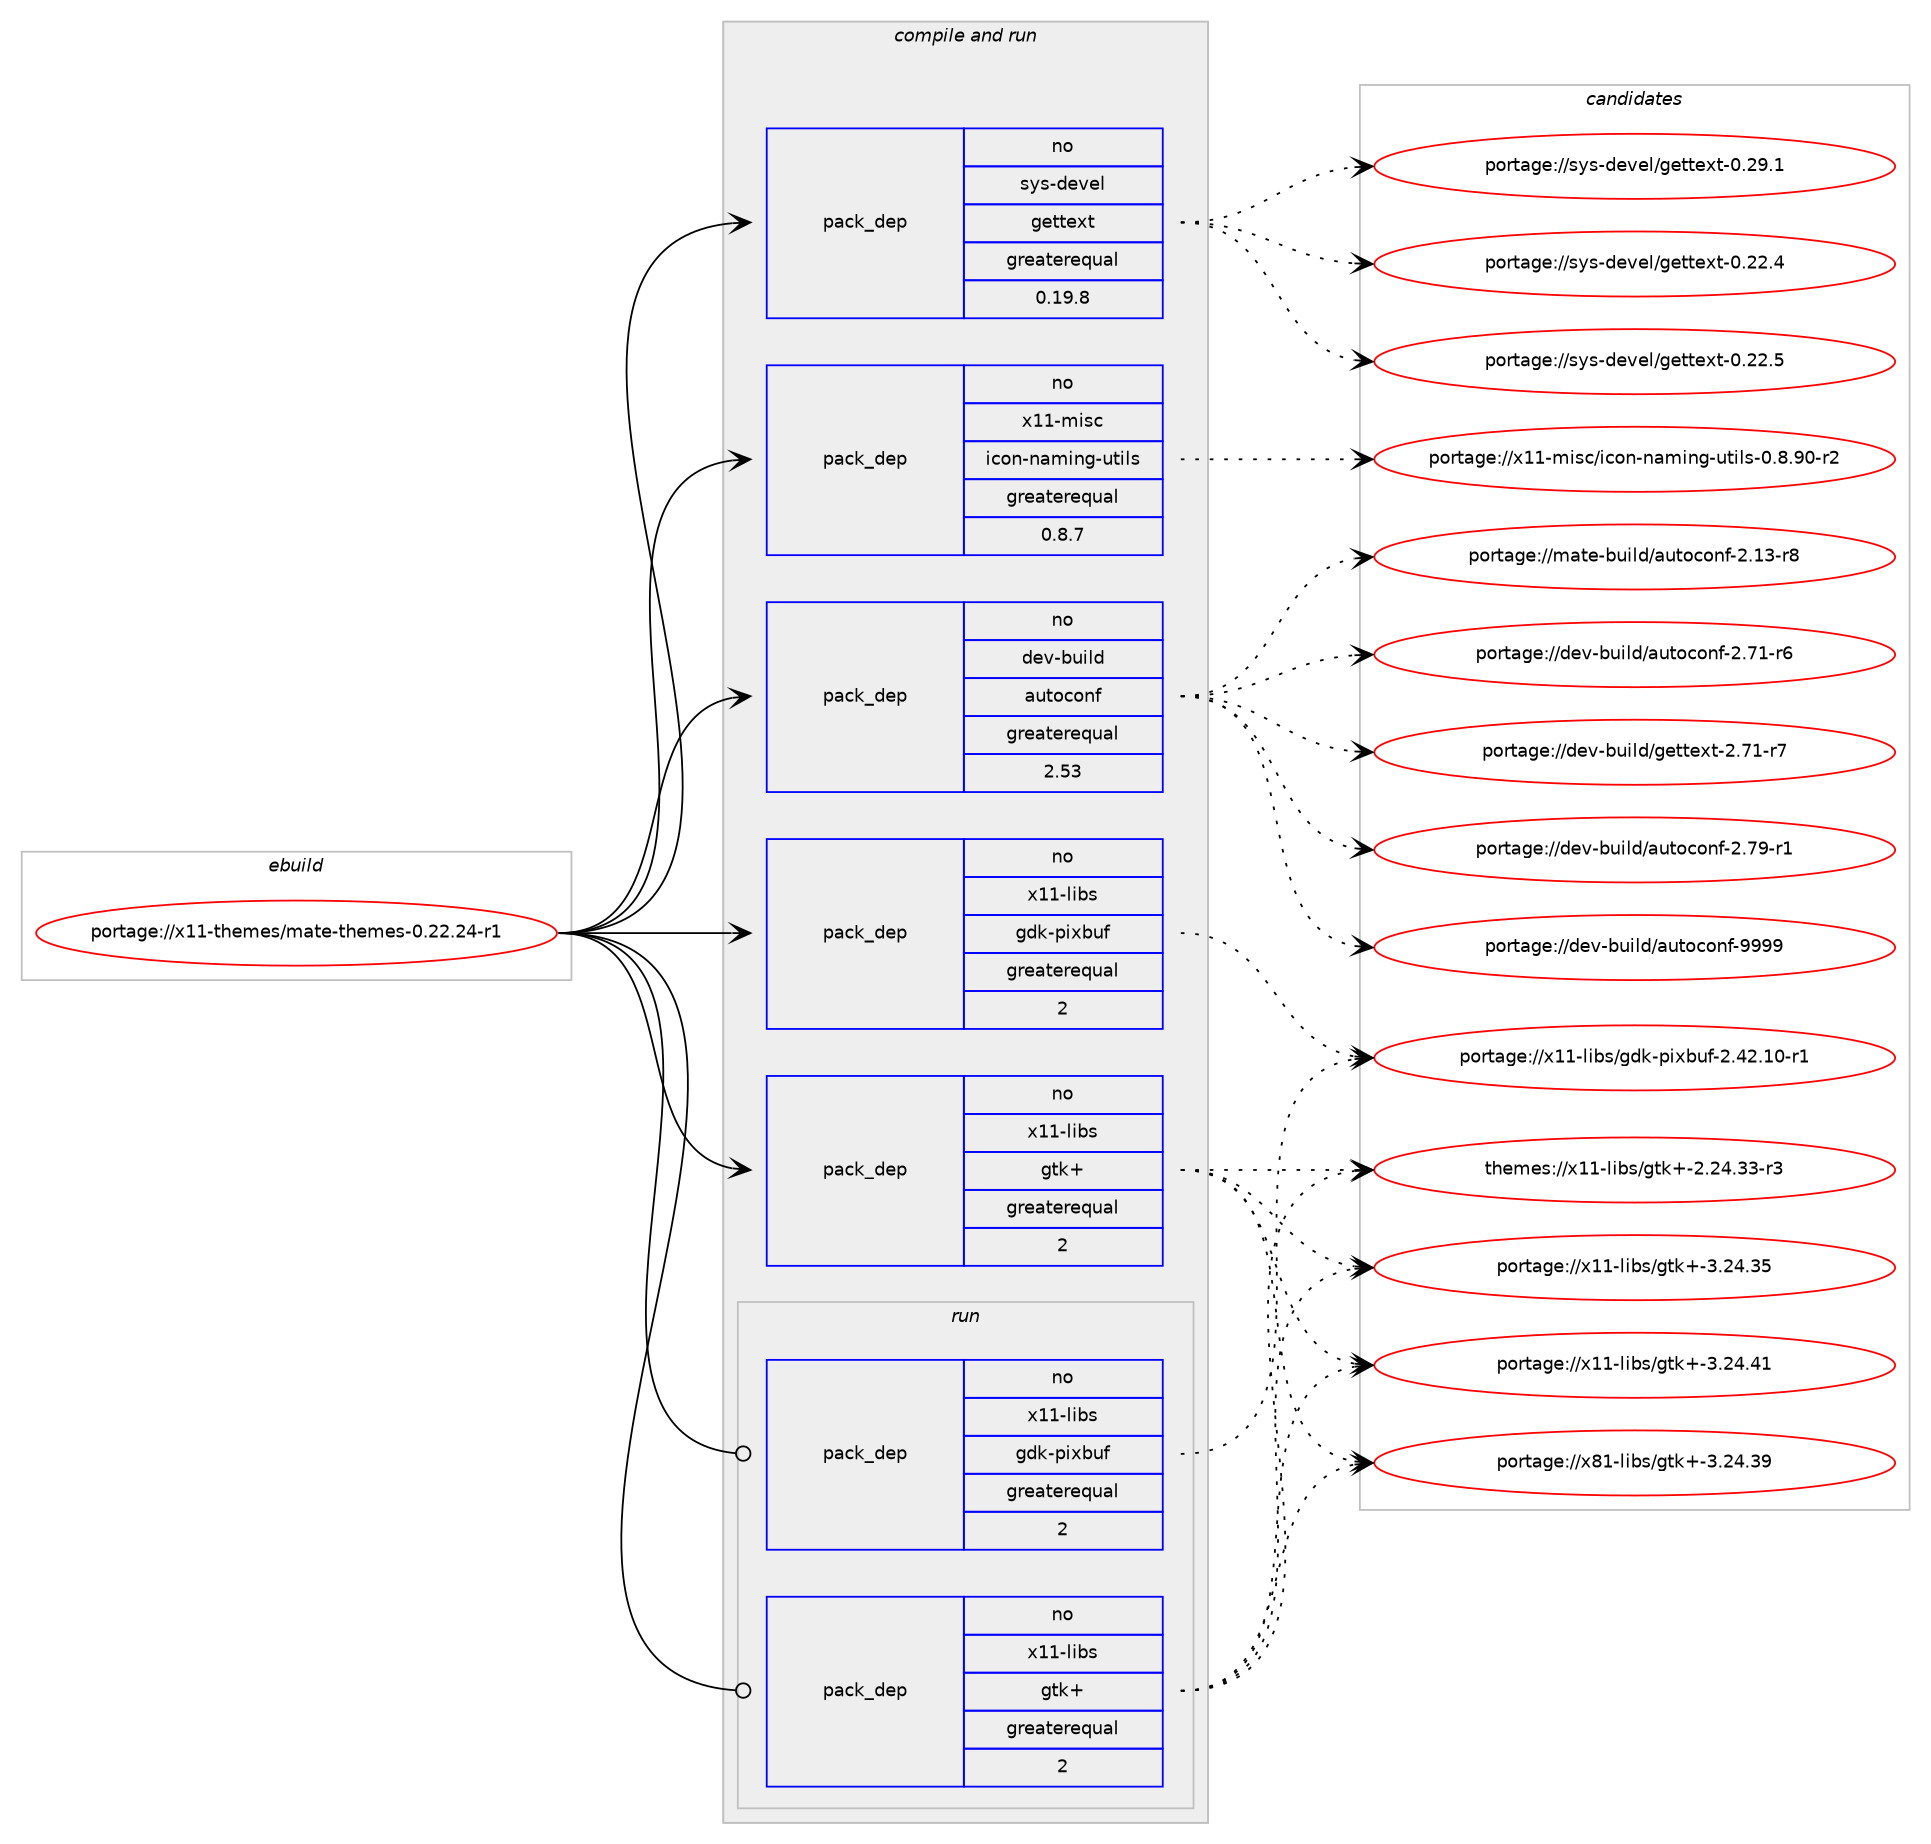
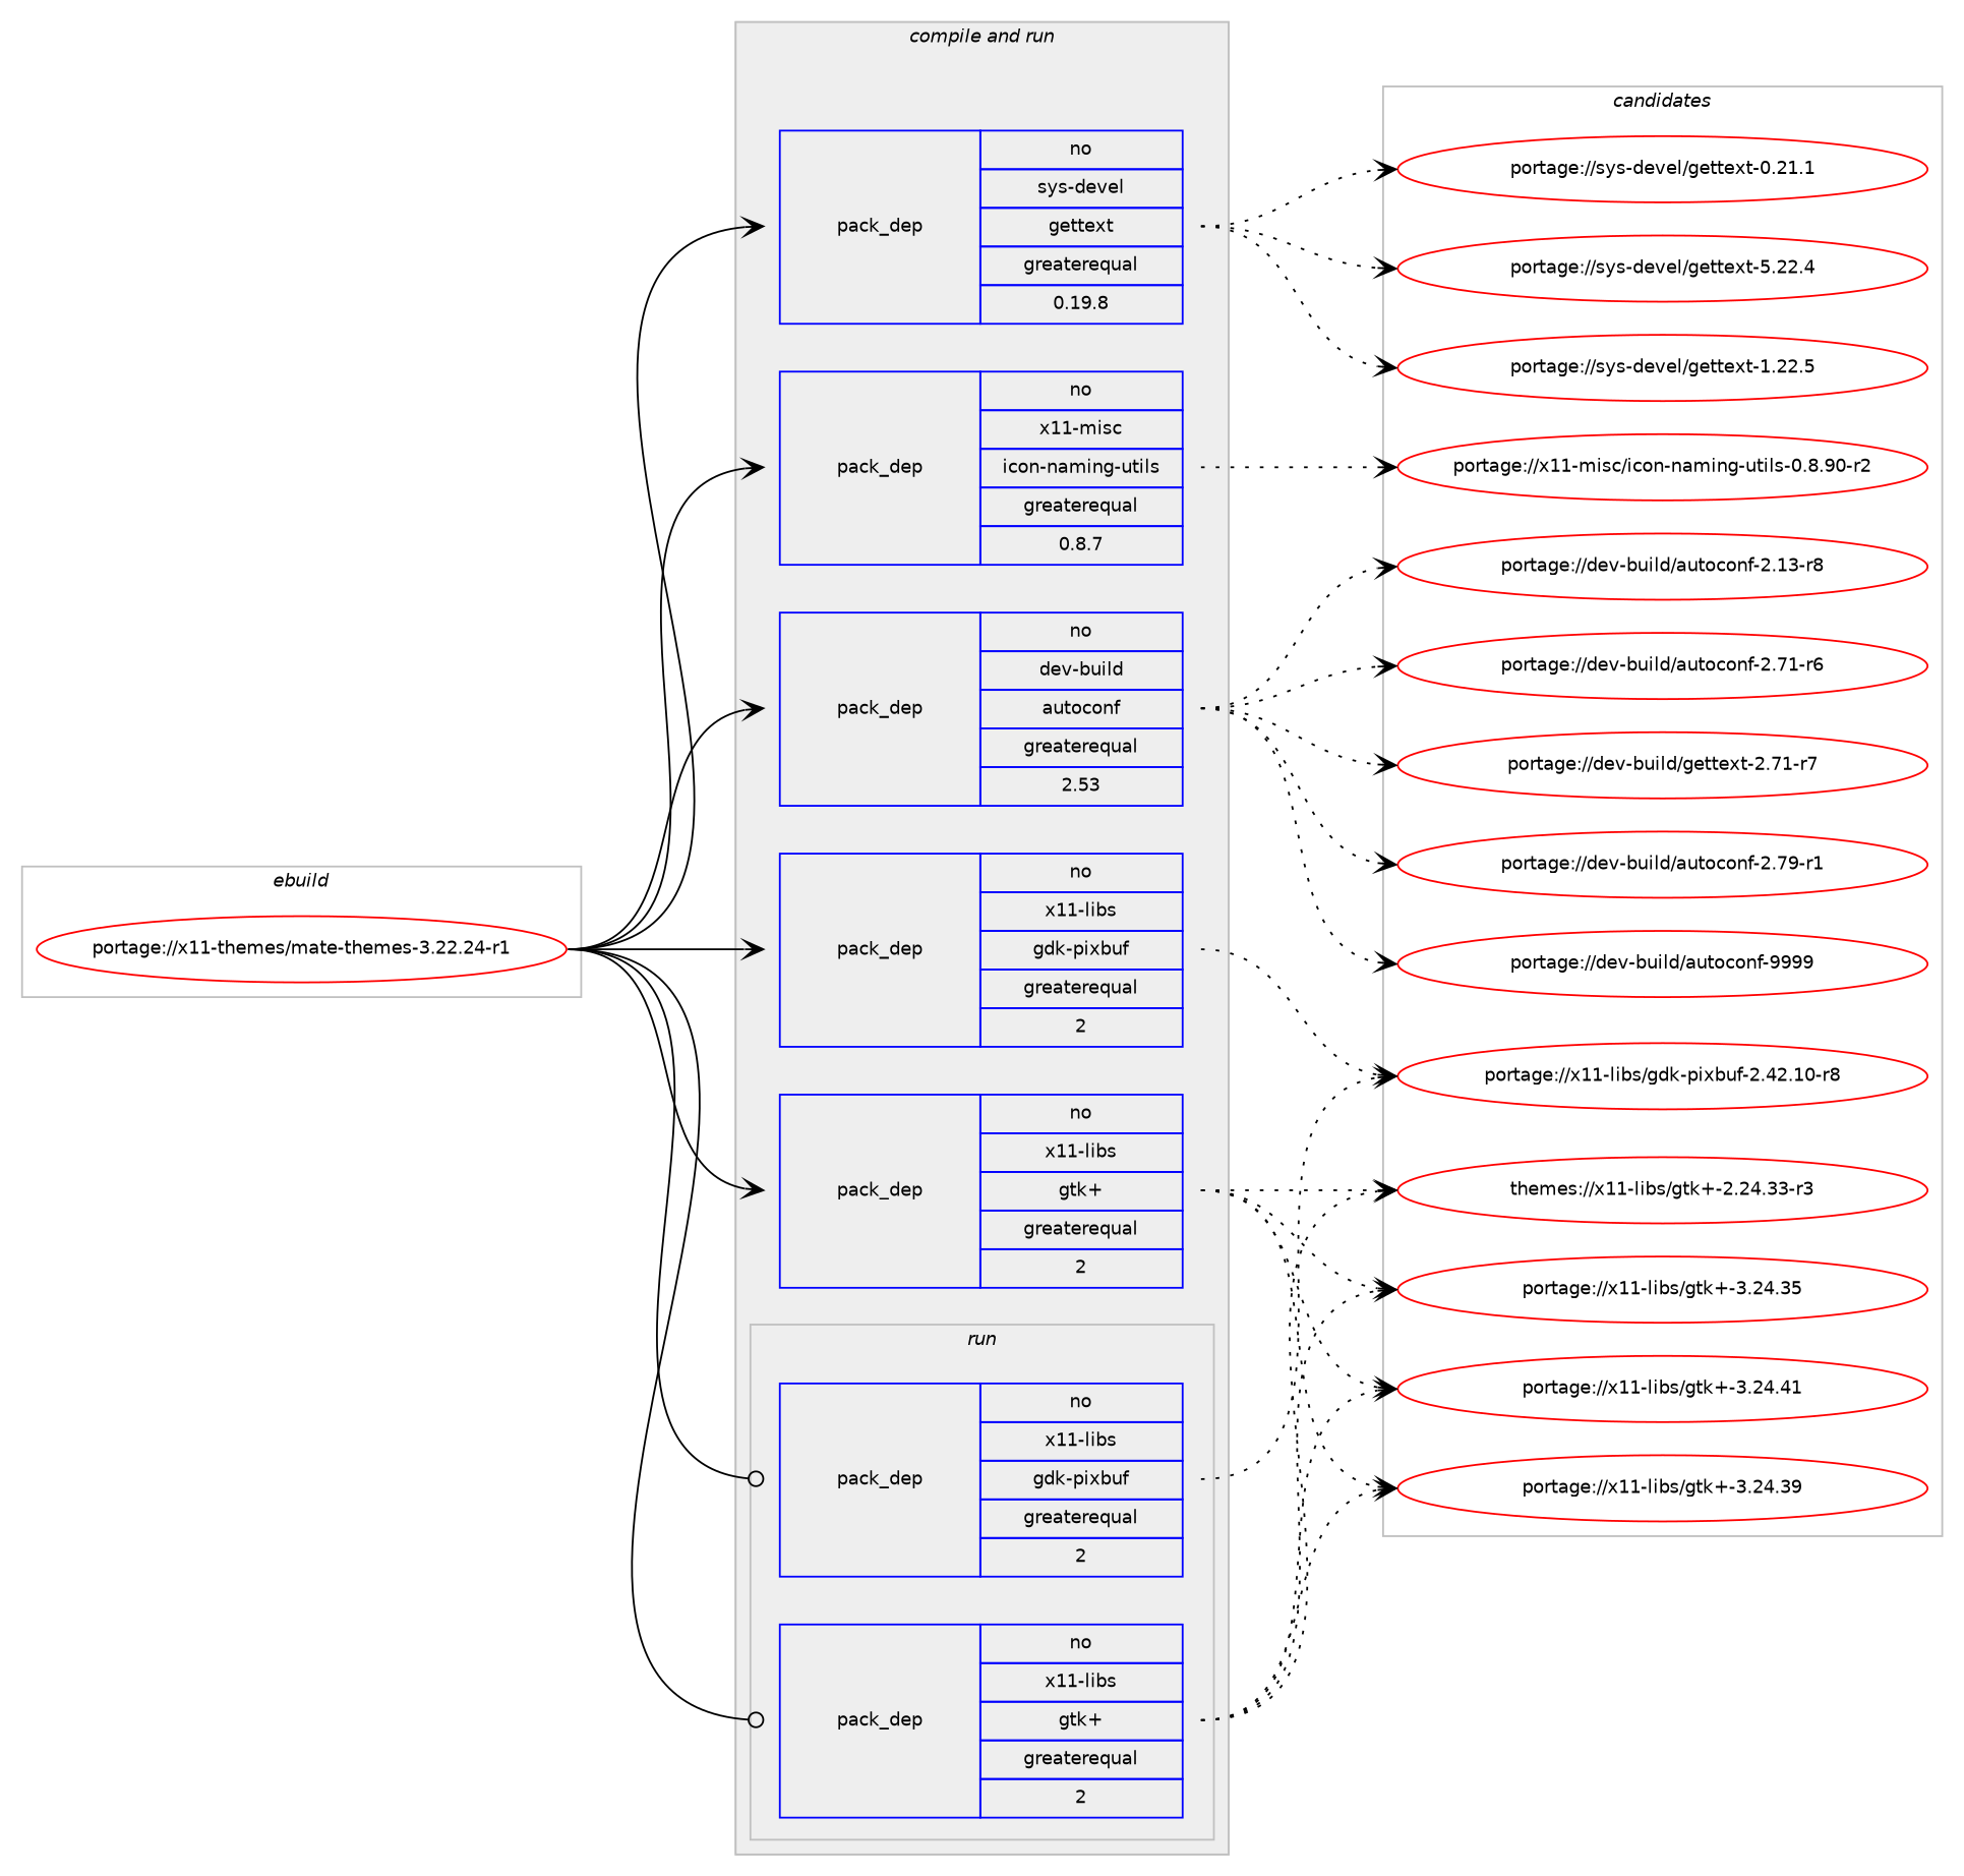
  digraph {
    compound=true
    concentrate=true
    fontname=Helvetica
    fontsize=10
    newrank=true
    rankdir=LR
    ranksep=1.5
    node [color=red fontname=Helvetica fontsize=10]
    edge [arrowhead=vee headport=w style=dotted tailport=e weight=100]
-   n1 [label="portage://x11-themes/mate-themes-0.22.24-r1" width=4]
+   n1 [label="portage://x11-themes/mate-themes-3.22.24-r1" width=4]
    n2 [color=blue label=<<TABLE BORDER="0" CELLBORDER="1" CELLSPACING="0" CELLPADDING="4" WIDTH="220"><TR><TD ROWSPAN="6" CELLPADDING="30">pack_dep</TD></TR><TR><TD WIDTH="110">no</TD></TR><TR><TD>dev-build</TD></TR><TR><TD>autoconf</TD></TR><TR><TD>greaterequal</TD></TR><TR><TD>2.53</TD></TR></TABLE>> shape=none]
    n3 [color=blue label=<<TABLE BORDER="0" CELLBORDER="1" CELLSPACING="0" CELLPADDING="4" WIDTH="220"><TR><TD ROWSPAN="6" CELLPADDING="30">pack_dep</TD></TR><TR><TD WIDTH="110">no</TD></TR><TR><TD>sys-devel</TD></TR><TR><TD>gettext</TD></TR><TR><TD>greaterequal</TD></TR><TR><TD>0.19.8</TD></TR></TABLE>> shape=none]
    n4 [color=blue label=<<TABLE BORDER="0" CELLBORDER="1" CELLSPACING="0" CELLPADDING="4" WIDTH="220"><TR><TD ROWSPAN="6" CELLPADDING="30">pack_dep</TD></TR><TR><TD WIDTH="110">no</TD></TR><TR><TD>x11-libs</TD></TR><TR><TD>gdk-pixbuf</TD></TR><TR><TD>greaterequal</TD></TR><TR><TD>2</TD></TR></TABLE>> shape=none]
    n5 [color=blue label=<<TABLE BORDER="0" CELLBORDER="1" CELLSPACING="0" CELLPADDING="4" WIDTH="220"><TR><TD ROWSPAN="6" CELLPADDING="30">pack_dep</TD></TR><TR><TD WIDTH="110">no</TD></TR><TR><TD>x11-libs</TD></TR><TR><TD>gtk+</TD></TR><TR><TD>greaterequal</TD></TR><TR><TD>2</TD></TR></TABLE>> shape=none]
    n6 [color=blue label=<<TABLE BORDER="0" CELLBORDER="1" CELLSPACING="0" CELLPADDING="4" WIDTH="220"><TR><TD ROWSPAN="6" CELLPADDING="30">pack_dep</TD></TR><TR><TD WIDTH="110">no</TD></TR><TR><TD>x11-misc</TD></TR><TR><TD>icon-naming-utils</TD></TR><TR><TD>greaterequal</TD></TR><TR><TD>0.8.7</TD></TR></TABLE>> shape=none]
    n7 [color=blue label=<<TABLE BORDER="0" CELLBORDER="1" CELLSPACING="0" CELLPADDING="4" WIDTH="220"><TR><TD ROWSPAN="6" CELLPADDING="30">pack_dep</TD></TR><TR><TD WIDTH="110">no</TD></TR><TR><TD>x11-libs</TD></TR><TR><TD>gdk-pixbuf</TD></TR><TR><TD>greaterequal</TD></TR><TR><TD>2</TD></TR></TABLE>> shape=none]
    n8 [color=blue label=<<TABLE BORDER="0" CELLBORDER="1" CELLSPACING="0" CELLPADDING="4" WIDTH="220"><TR><TD ROWSPAN="6" CELLPADDING="30">pack_dep</TD></TR><TR><TD WIDTH="110">no</TD></TR><TR><TD>x11-libs</TD></TR><TR><TD>gtk+</TD></TR><TR><TD>greaterequal</TD></TR><TR><TD>2</TD></TR></TABLE>> shape=none]
-   n9 [label="portage://mate-build/autoconf-2.13-r8" width=4]
+   n9 [label="portage://dev-build/autoconf-2.13-r8" width=4]
    n10 [label="portage://dev-build/autoconf-2.71-r6" width=4]
    n11 [label="portage://dev-build/gettext-2.71-r7" width=4]
    n12 [label="portage://dev-build/autoconf-2.79-r1" width=4]
    n13 [label="portage://dev-build/autoconf-9999" width=4]
-   n14 [label="portage://sys-devel/gettext-0.29.1" width=4]
-   n15 [label="portage://sys-devel/gettext-0.22.4" width=4]
-   n16 [label="portage://sys-devel/gettext-0.22.5" width=4]
-   n17 [label="portage://x11-libs/gdk-pixbuf-2.42.10-r1" width=4]
+   n14 [label="portage://sys-devel/gettext-0.21.1" width=4]
+   n15 [label="portage://sys-devel/gettext-5.22.4" width=4]
+   n16 [label="portage://sys-devel/gettext-1.22.5" width=4]
+   n17 [label="portage://x11-libs/gdk-pixbuf-2.42.10-r8" width=4]
    n18 [label="themes://x11-libs/gtk+-2.24.33-r3" width=4]
    n19 [label="portage://x11-libs/gtk+-3.24.35" width=4]
-   n20 [label="portage://x81-libs/gtk+-3.24.39" width=4]
+   n20 [label="portage://x11-libs/gtk+-3.24.39" width=4]
    n21 [label="portage://x11-libs/gtk+-3.24.41" width=4]
    n22 [label="portage://x11-misc/icon-naming-utils-0.8.90-r2" width=4]
    subgraph cluster_1 {
      color=gray
      label=<<i>ebuild</i>>
      rank=same
      n1
    }
    subgraph cluster_2 {
      color=gray
      label=<<i>dependencies</i>>
      subgraph cluster_3 {
        color=gray
        fillcolor="#eeeeee"
        label=<<i>compile</i>>
        style=filled
        subgraph sub_4 {
          color=gray
          fillcolor="#eeeeee"
          label=<<i>compile</i>>
          style=filled
          n2
        }
        subgraph sub_5 {
          color=gray
          fillcolor="#eeeeee"
          label=<<i>compile</i>>
          style=filled
          n3
        }
        subgraph sub_6 {
          color=gray
          fillcolor="#eeeeee"
          label=<<i>compile</i>>
          style=filled
          n4
        }
        subgraph sub_7 {
          color=gray
          fillcolor="#eeeeee"
          label=<<i>compile</i>>
          style=filled
          n5
        }
        subgraph sub_8 {
          color=gray
          fillcolor="#eeeeee"
          label=<<i>compile</i>>
          style=filled
          n6
        }
      }
      subgraph cluster_9 {
        color=gray
        fillcolor="#eeeeee"
        label=<<i>compile and run</i>>
        style=filled
      }
      subgraph cluster_10 {
        color=gray
        fillcolor="#eeeeee"
        label=<<i>run</i>>
        style=filled
        subgraph sub_11 {
          color=gray
          fillcolor="#eeeeee"
          label=<<i>run</i>>
          style=filled
          n7
        }
        subgraph sub_12 {
          color=gray
          fillcolor="#eeeeee"
          label=<<i>run</i>>
          style=filled
          n8
        }
      }
    }
    subgraph cluster_13 {
      color=gray
      label=<<i>candidates</i>>
      rank=same
      subgraph sub_14 {
        color=black
        label=<<i>candidates</i>>
        nodesep=1
        rank=same
        n9
        n10
        n11
        n12
        n13
      }
      subgraph sub_15 {
        color=black
        label=<<i>candidates</i>>
        nodesep=1
        rank=same
        n14
        n15
        n16
      }
      subgraph sub_16 {
        color=black
        label=<<i>candidates</i>>
        nodesep=1
        rank=same
        n17
      }
      subgraph sub_17 {
        color=black
        label=<<i>candidates</i>>
        nodesep=1
        rank=same
        n18
        n19
        n20
        n21
      }
      subgraph sub_18 {
        color=black
        label=<<i>candidates</i>>
        nodesep=1
        rank=same
        n22
      }
      subgraph sub_19 {
        color=black
        label=<<i>candidates</i>>
        nodesep=1
        rank=same
        n17
      }
      subgraph sub_20 {
        color=black
        label=<<i>candidates</i>>
        nodesep=1
        rank=same
        n18
        n19
        n20
        n21
      }
    }
    n1 -> n2 [style=solid weight=20]
    n1 -> n3 [style=solid weight=20]
    n1 -> n4 [style=solid weight=20]
    n1 -> n5 [style=solid weight=20]
    n1 -> n6 [style=solid weight=20]
    n1 -> n7 [arrowhead=odot style=solid weight=20]
    n1 -> n8 [arrowhead=odot style=solid weight=20]
    n2 -> n9
    n2 -> n10
    n2 -> n11
    n2 -> n12
    n2 -> n13
    n3 -> n14
    n3 -> n15
    n3 -> n16
    n4 -> n17
    n5 -> n18
    n5 -> n19
    n5 -> n20
    n5 -> n21
    n6 -> n22
    n7 -> n17
    n8 -> n18
    n8 -> n19
    n8 -> n20
    n8 -> n21
  }
